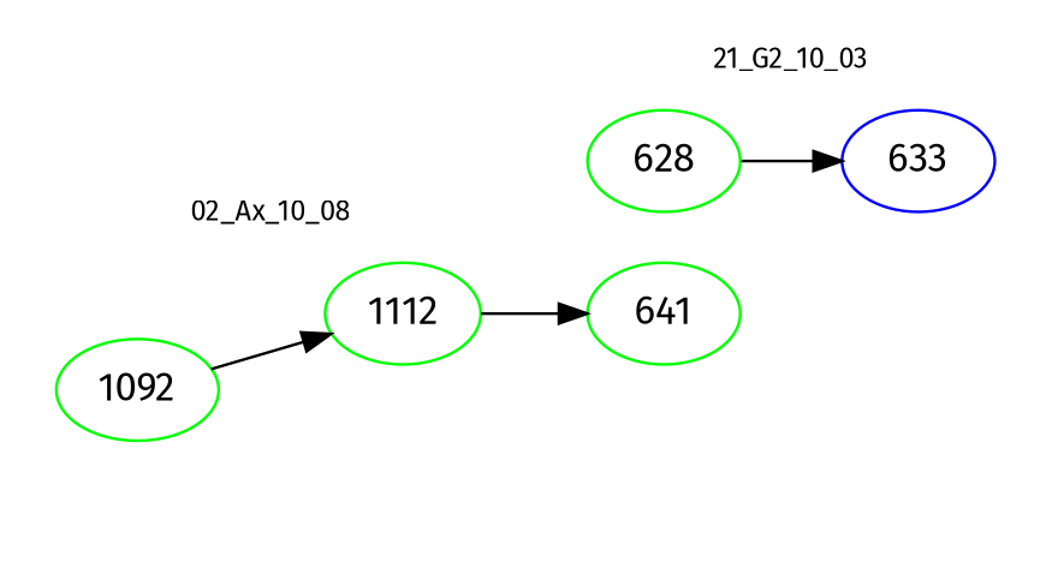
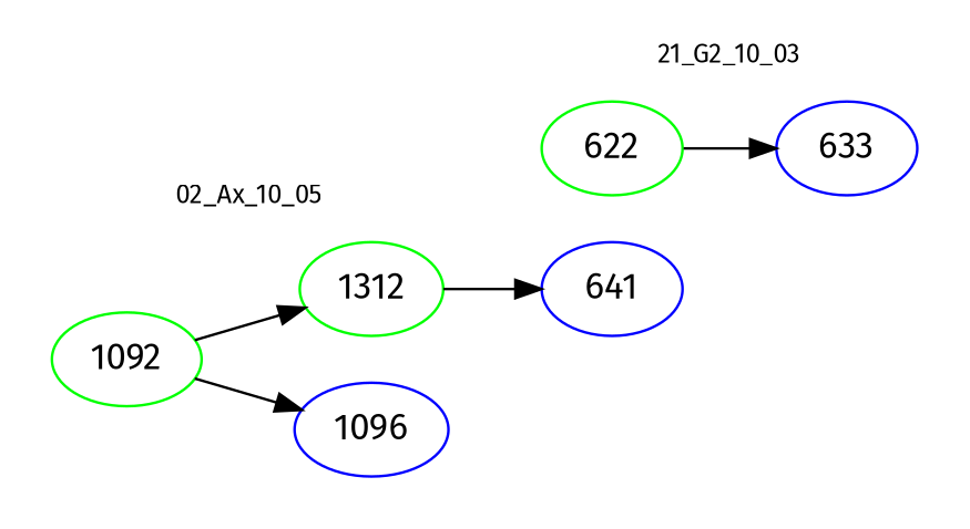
  digraph {
    fontname="Fira Sans"
    rankdir=LR
    node [color=green fontname="Fira Sans"]
    edge [color=black fontname="Fira Sans"]
    n1 [label=1092]
-   n3 [label=1112]
-   n4 [label=628]
+   n2 [color=blue label=1096]
+   n3 [label=1312]
+   n4 [label=622]
    n5 [color=blue label=633]
-   n6 [label=641]
+   n6 [color=blue label=641]
    subgraph cluster_1 {
      color=white
      fontsize=10
-     label="02_Ax_10_08"
+     label="02_Ax_10_05"
      n1
+     n2
      n3
    }
    subgraph cluster_2 {
      color=white
      fontsize=10
      label="21_G2_10_03"
      n4
      n5
      n6
    }
+   n1 -> n2
    n1 -> n3
    n3 -> n6
    n4 -> n5
  }
